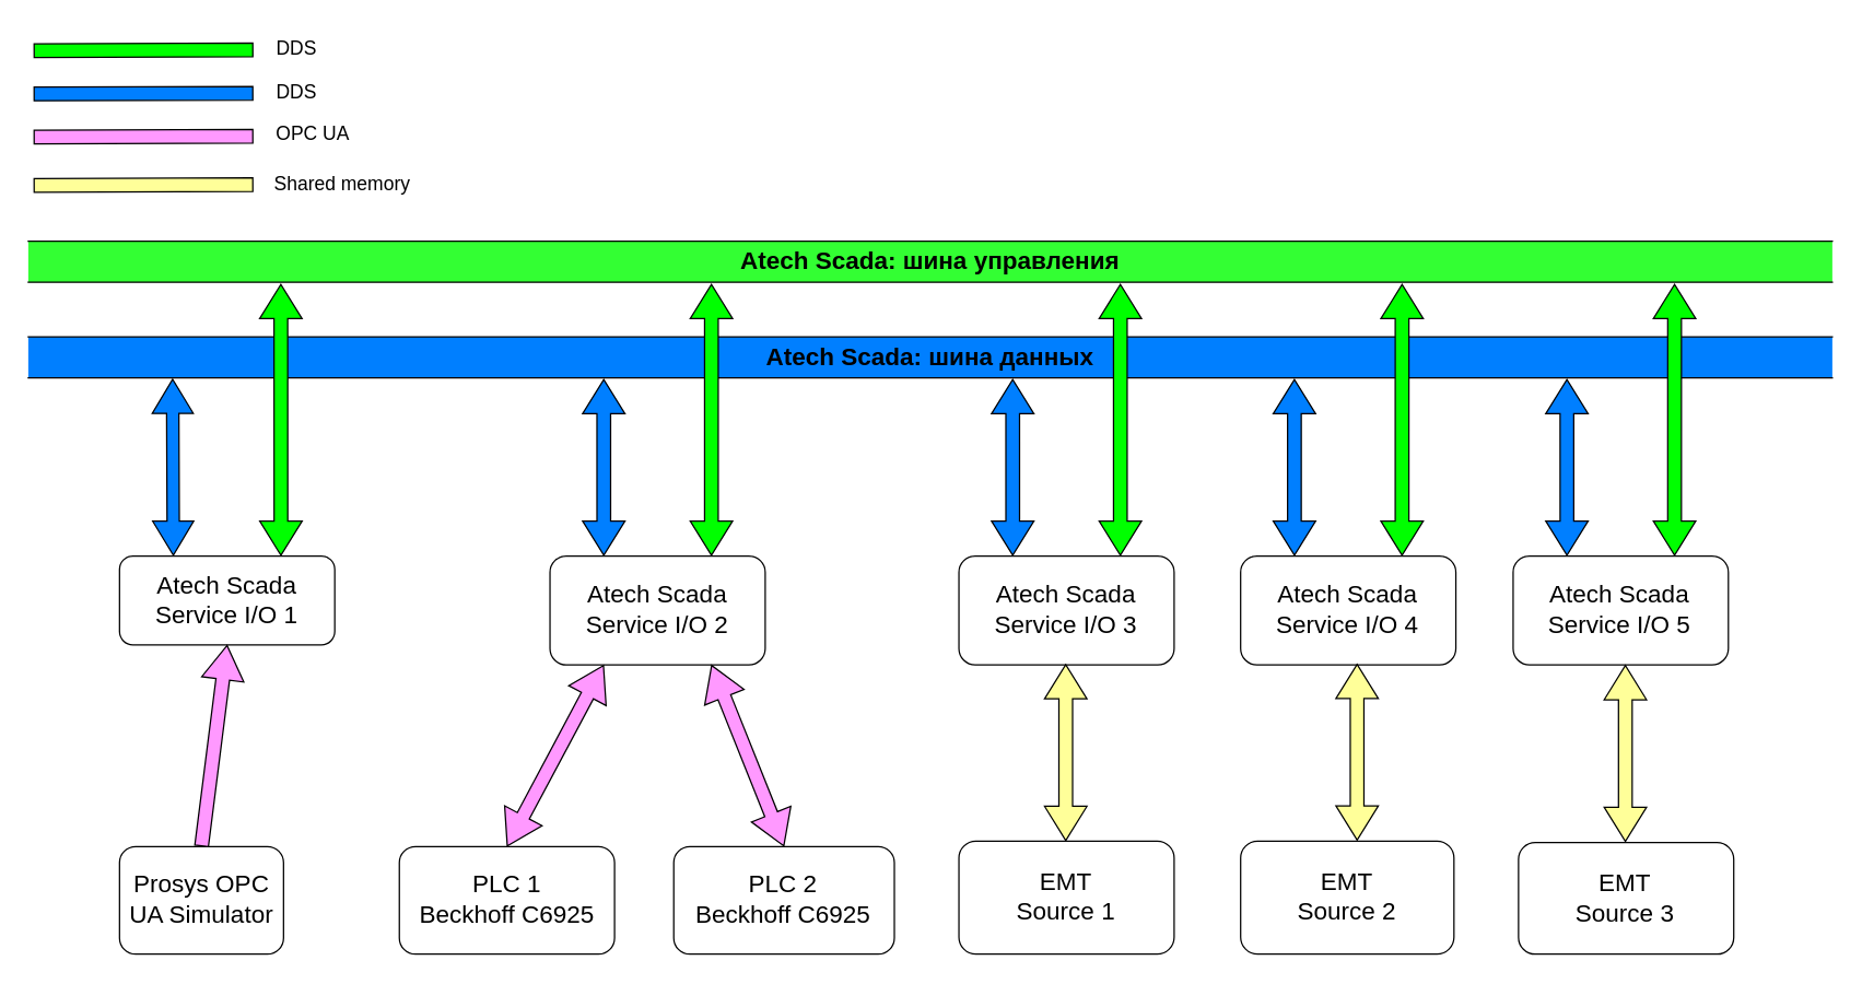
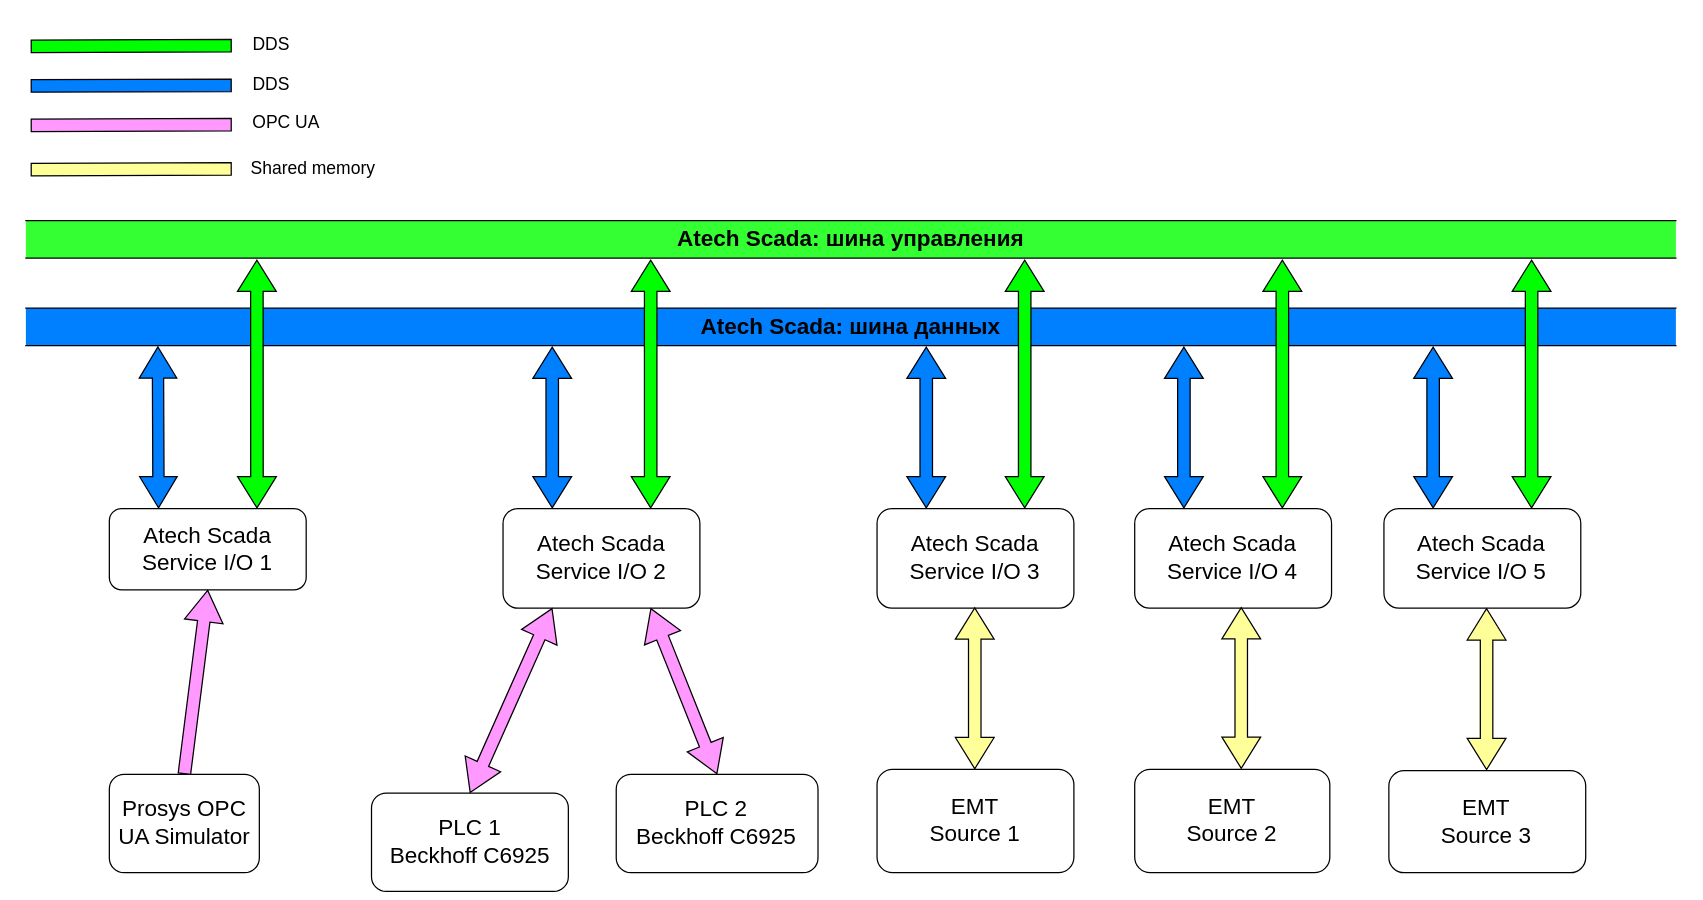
  <mxCell id="0" />
  <mxCell id="1" parent="0" />
  <mxCell id="2" value="&lt;span style=&quot;font-size: 18px;&quot;&gt;&lt;b&gt;Atech Scada: шина данных&lt;/b&gt;&lt;/span&gt;" style="shape=partialRectangle;whiteSpace=wrap;html=1;left=0;right=0;fillColor=#007FFF;" parent="1" vertex="1"><mxGeometry x="20" y="246" width="1320" height="30" as="geometry" /></mxCell>
  <mxCell id="3" value="&lt;font style=&quot;font-size: 18px;&quot;&gt;&lt;b&gt;Atech Scada: шина управления&lt;/b&gt;&lt;/font&gt;" style="shape=partialRectangle;whiteSpace=wrap;html=1;left=0;right=0;fillColor=#33FF33;" parent="1" vertex="1"><mxGeometry x="20" y="176" width="1320" height="30" as="geometry" /></mxCell>
  <mxCell id="4" value="Prosys OPC UA Simulator" style="rounded=1;whiteSpace=wrap;html=1;fontSize=18;fillColor=#FFFFFF;" parent="1" vertex="1"><mxGeometry x="86.77" y="618.91" width="120" height="78.74" as="geometry" /></mxCell>
- <mxCell id="5" value="PLC 1&lt;br&gt;Beckhoff C6925" style="rounded=1;whiteSpace=wrap;html=1;fontSize=18;fillColor=#FFFFFF;" parent="1" vertex="1"><mxGeometry x="291.5" y="618.91" width="157.48" height="78.74" as="geometry" /></mxCell>
+ <mxCell id="5" value="PLC 1&lt;br&gt;Beckhoff C6925" style="rounded=1;whiteSpace=wrap;html=1;fontSize=18;fillColor=#FFFFFF;" parent="1" vertex="1"><mxGeometry x="296.5" y="633.91" width="157.48" height="78.74" as="geometry" /></mxCell>
  <mxCell id="6" value="PLC 2&lt;br&gt;Beckhoff C6925" style="rounded=1;whiteSpace=wrap;html=1;fontSize=18;fillColor=#FFFFFF;" parent="1" vertex="1"><mxGeometry x="492.29" y="618.91" width="161.41" height="78.74" as="geometry" /></mxCell>
  <mxCell id="7" value="EMT &lt;br&gt;Source 1" style="rounded=1;whiteSpace=wrap;html=1;fontSize=18;fillColor=#FFFFFF;" parent="1" vertex="1"><mxGeometry x="700.94" y="614.98" width="157.48" height="82.67" as="geometry" /></mxCell>
  <mxCell id="8" value="Atech Scada&lt;br&gt;Service I/O 1" style="rounded=1;whiteSpace=wrap;html=1;fontSize=18;fillColor=#FFFFFF;" parent="1" vertex="1"><mxGeometry x="86.77" y="406.31" width="157.48" height="65" as="geometry" /></mxCell>
  <mxCell id="9" value="Atech Scada&lt;br&gt;Service I/O 2" style="rounded=1;whiteSpace=wrap;html=1;fontSize=18;fillColor=#FFFFFF;" parent="1" vertex="1"><mxGeometry x="401.73" y="406.31" width="157.48" height="79.69" as="geometry" /></mxCell>
  <mxCell id="10" value="EMT &lt;br&gt;Source 2" style="rounded=1;whiteSpace=wrap;html=1;fontSize=18;fillColor=#FFFFFF;" parent="1" vertex="1"><mxGeometry x="907.07" y="614.98" width="156.08" height="82.67" as="geometry" /></mxCell>
  <mxCell id="11" value="EMT &lt;br&gt;Source 3" style="rounded=1;whiteSpace=wrap;html=1;fontSize=18;fillColor=#FFFFFF;" parent="1" vertex="1"><mxGeometry x="1110.39" y="616" width="157.48" height="81.65" as="geometry" /></mxCell>
  <mxCell id="12" value="" style="shape=flexArrow;endArrow=classic;startArrow=classic;html=1;rounded=0;fontSize=6;startSize=8;endSize=8;exitX=0.25;exitY=0;exitDx=0;exitDy=0;fillColor=#007FFF;entryX=0.08;entryY=1.016;entryDx=0;entryDy=0;entryPerimeter=0;strokeWidth=1;width=9;" parent="1" source="8" target="2" edge="1"><mxGeometry width="100" height="100" relative="1" as="geometry"><mxPoint x="232.44" y="608.68" as="sourcePoint" /><mxPoint x="126" y="308" as="targetPoint" /></mxGeometry></mxCell>
  <mxCell id="13" value="" style="shape=flexArrow;endArrow=classic;startArrow=classic;html=1;rounded=0;fontSize=8;startSize=8;endSize=8;exitX=0.25;exitY=0;exitDx=0;exitDy=0;fillColor=#007FFF;entryX=0.319;entryY=1.023;entryDx=0;entryDy=0;entryPerimeter=0;" parent="1" source="9" target="2" edge="1"><mxGeometry width="100" height="100" relative="1" as="geometry"><mxPoint x="453.457" y="404.827" as="sourcePoint" /><mxPoint x="452.917" y="274.997" as="targetPoint" /></mxGeometry></mxCell>
  <mxCell id="14" value="" style="shape=flexArrow;endArrow=classic;startArrow=classic;html=1;rounded=0;fontSize=8;startSize=8;endSize=8;exitX=0.75;exitY=0;exitDx=0;exitDy=0;fillColor=#00ff00;entryX=0.14;entryY=1.038;entryDx=0;entryDy=0;entryPerimeter=0;" parent="1" source="8" target="3" edge="1"><mxGeometry width="100" height="100" relative="1" as="geometry"><mxPoint x="201.487" y="406.307" as="sourcePoint" /><mxPoint x="200.947" y="276.477" as="targetPoint" /></mxGeometry></mxCell>
  <mxCell id="15" value="" style="shape=flexArrow;endArrow=classic;startArrow=classic;html=1;rounded=0;fontSize=8;startSize=8;endSize=8;exitX=0.75;exitY=0;exitDx=0;exitDy=0;fillColor=#00ff00;entryX=0.14;entryY=1.038;entryDx=0;entryDy=0;entryPerimeter=0;" parent="1" source="9" edge="1"><mxGeometry width="100" height="100" relative="1" as="geometry"><mxPoint x="519.927" y="406.307" as="sourcePoint" /><mxPoint x="519.847" y="207.137" as="targetPoint" /></mxGeometry></mxCell>
  <mxCell id="16" value="Atech Scada&lt;br&gt;Service I/O 3" style="rounded=1;whiteSpace=wrap;html=1;fontSize=18;fillColor=#FFFFFF;" parent="1" vertex="1"><mxGeometry x="700.937" y="406.307" width="157.48" height="79.69" as="geometry" /></mxCell>
  <mxCell id="17" value="" style="shape=flexArrow;endArrow=classic;startArrow=classic;html=1;rounded=0;fontSize=8;startSize=8;endSize=8;exitX=0.25;exitY=0;exitDx=0;exitDy=0;fillColor=#007FFF;entryX=0.319;entryY=1.023;entryDx=0;entryDy=0;entryPerimeter=0;" parent="1" source="16" edge="1"><mxGeometry width="100" height="100" relative="1" as="geometry"><mxPoint x="752.664" y="404.824" as="sourcePoint" /><mxPoint x="740.287" y="276.687" as="targetPoint" /></mxGeometry></mxCell>
  <mxCell id="18" value="" style="shape=flexArrow;endArrow=classic;startArrow=classic;html=1;rounded=0;fontSize=8;startSize=8;endSize=8;exitX=0.75;exitY=0;exitDx=0;exitDy=0;fillColor=#00ff00;entryX=0.14;entryY=1.038;entryDx=0;entryDy=0;entryPerimeter=0;" parent="1" source="16" edge="1"><mxGeometry width="100" height="100" relative="1" as="geometry"><mxPoint x="819.134" y="406.304" as="sourcePoint" /><mxPoint x="819.054" y="207.134" as="targetPoint" /></mxGeometry></mxCell>
  <mxCell id="19" value="Atech Scada&lt;br&gt;Service I/O 4" style="rounded=1;whiteSpace=wrap;html=1;fontSize=18;fillColor=#FFFFFF;" parent="1" vertex="1"><mxGeometry x="907.064" y="406.304" width="157.48" height="79.69" as="geometry" /></mxCell>
  <mxCell id="20" value="" style="shape=flexArrow;endArrow=classic;startArrow=classic;html=1;rounded=0;fontSize=8;startSize=8;endSize=8;exitX=0.25;exitY=0;exitDx=0;exitDy=0;fillColor=#007FFF;entryX=0.319;entryY=1.023;entryDx=0;entryDy=0;entryPerimeter=0;" parent="1" source="19" edge="1"><mxGeometry width="100" height="100" relative="1" as="geometry"><mxPoint x="958.791" y="404.821" as="sourcePoint" /><mxPoint x="946.414" y="276.684" as="targetPoint" /></mxGeometry></mxCell>
  <mxCell id="21" value="" style="shape=flexArrow;endArrow=classic;startArrow=classic;html=1;rounded=0;fontSize=8;startSize=8;endSize=8;exitX=0.75;exitY=0;exitDx=0;exitDy=0;fillColor=#00ff00;entryX=0.14;entryY=1.038;entryDx=0;entryDy=0;entryPerimeter=0;" parent="1" source="19" edge="1"><mxGeometry width="100" height="100" relative="1" as="geometry"><mxPoint x="1025.261" y="406.301" as="sourcePoint" /><mxPoint x="1025.181" y="207.131" as="targetPoint" /></mxGeometry></mxCell>
  <mxCell id="22" value="Atech Scada&lt;br&gt;Service I/O 5" style="rounded=1;whiteSpace=wrap;html=1;fontSize=18;fillColor=#FFFFFF;" parent="1" vertex="1"><mxGeometry x="1106.451" y="406.311" width="157.48" height="79.69" as="geometry" /></mxCell>
  <mxCell id="23" value="" style="shape=flexArrow;endArrow=classic;startArrow=classic;html=1;rounded=0;fontSize=8;startSize=8;endSize=8;exitX=0.25;exitY=0;exitDx=0;exitDy=0;fillColor=#007FFF;entryX=0.319;entryY=1.023;entryDx=0;entryDy=0;entryPerimeter=0;" parent="1" source="22" edge="1"><mxGeometry width="100" height="100" relative="1" as="geometry"><mxPoint x="1158.178" y="404.828" as="sourcePoint" /><mxPoint x="1145.801" y="276.691" as="targetPoint" /></mxGeometry></mxCell>
  <mxCell id="24" value="" style="shape=flexArrow;endArrow=classic;startArrow=classic;html=1;rounded=0;fontSize=8;startSize=8;endSize=8;exitX=0.75;exitY=0;exitDx=0;exitDy=0;fillColor=#00ff00;entryX=0.14;entryY=1.038;entryDx=0;entryDy=0;entryPerimeter=0;" parent="1" source="22" edge="1"><mxGeometry width="100" height="100" relative="1" as="geometry"><mxPoint x="1224.648" y="406.308" as="sourcePoint" /><mxPoint x="1224.568" y="207.138" as="targetPoint" /></mxGeometry></mxCell>
  <mxCell id="25" value="" style="shape=flexArrow;endArrow=classic;startArrow=classic;html=1;rounded=0;fontSize=8;startSize=8;endSize=8;exitX=0.25;exitY=0;exitDx=0;exitDy=0;fillColor=#FFFF99;entryX=0.319;entryY=1.023;entryDx=0;entryDy=0;entryPerimeter=0;" parent="1" edge="1"><mxGeometry width="100" height="100" relative="1" as="geometry"><mxPoint x="779.114" y="614.974" as="sourcePoint" /><mxPoint x="779.094" y="485.354" as="targetPoint" /></mxGeometry></mxCell>
  <mxCell id="26" value="" style="shape=flexArrow;endArrow=classic;startArrow=classic;html=1;rounded=0;fontSize=8;startSize=8;endSize=8;exitX=0.25;exitY=0;exitDx=0;exitDy=0;fillColor=#FFFF99;entryX=0.319;entryY=1.023;entryDx=0;entryDy=0;entryPerimeter=0;" parent="1" edge="1"><mxGeometry width="100" height="100" relative="1" as="geometry"><mxPoint x="992.301" y="614.671" as="sourcePoint" /><mxPoint x="992.281" y="485.051" as="targetPoint" /></mxGeometry></mxCell>
  <mxCell id="27" value="" style="shape=flexArrow;endArrow=classic;startArrow=classic;html=1;rounded=0;fontSize=8;startSize=8;endSize=8;exitX=0.25;exitY=0;exitDx=0;exitDy=0;fillColor=#FFFF99;entryX=0.319;entryY=1.023;entryDx=0;entryDy=0;entryPerimeter=0;" parent="1" edge="1"><mxGeometry width="100" height="100" relative="1" as="geometry"><mxPoint x="1188.568" y="615.618" as="sourcePoint" /><mxPoint x="1188.548" y="485.998" as="targetPoint" /></mxGeometry></mxCell>
  <mxCell id="28" value="" style="shape=flexArrow;endArrow=classic;startArrow=classic;html=1;rounded=0;fontSize=8;startSize=8;endSize=8;exitX=0.5;exitY=0;exitDx=0;exitDy=0;fillColor=#FF99FF;entryX=0.25;entryY=1;entryDx=0;entryDy=0;" parent="1" source="5" target="9" edge="1"><mxGeometry width="100" height="100" relative="1" as="geometry"><mxPoint x="370.001" y="618.911" as="sourcePoint" /><mxPoint x="369.981" y="489.291" as="targetPoint" /></mxGeometry></mxCell>
  <mxCell id="29" value="" style="shape=flexArrow;endArrow=classic;startArrow=classic;html=1;rounded=0;fontSize=8;startSize=8;endSize=8;exitX=0.5;exitY=0;exitDx=0;exitDy=0;fillColor=#FF99FF;entryX=0.75;entryY=1;entryDx=0;entryDy=0;" parent="1" source="6" target="9" edge="1"><mxGeometry width="100" height="100" relative="1" as="geometry"><mxPoint x="476.537" y="629.777" as="sourcePoint" /><mxPoint x="547.397" y="496.867" as="targetPoint" /></mxGeometry></mxCell>
  <mxCell id="30" value="" style="shape=flexArrow;endArrow=block;startArrow=none;html=1;rounded=0;fontSize=8;startSize=8;endSize=8;exitX=0.5;exitY=0;exitDx=0;exitDy=0;fillColor=#FF99FF;entryX=0.5;entryY=1;entryDx=0;entryDy=0;endFill=0;startFill=0;" parent="1" source="4" target="8" edge="1"><mxGeometry width="100" height="100" relative="1" as="geometry"><mxPoint x="114.327" y="622.847" as="sourcePoint" /><mxPoint x="185.187" y="489.937" as="targetPoint" /></mxGeometry></mxCell>
  <mxCell id="31" value="" style="endArrow=none;html=1;rounded=0;labelBackgroundColor=default;strokeColor=default;strokeWidth=1;fontFamily=Helvetica;fontSize=6;fontColor=default;startSize=8;endSize=8;fillColor=#00FF00;shape=flexArrow;curved=1;" parent="1" edge="1"><mxGeometry width="50" height="50" relative="1" as="geometry"><mxPoint x="23.78" y="36.54" as="sourcePoint" /><mxPoint x="184.78" y="36" as="targetPoint" /></mxGeometry></mxCell>
  <mxCell id="32" value="" style="endArrow=none;html=1;rounded=0;labelBackgroundColor=default;strokeColor=default;strokeWidth=1;fontFamily=Helvetica;fontSize=6;fontColor=default;startSize=8;endSize=8;fillColor=#007FFF;shape=flexArrow;curved=1;" parent="1" edge="1"><mxGeometry width="50" height="50" relative="1" as="geometry"><mxPoint x="23.777" y="68.267" as="sourcePoint" /><mxPoint x="184.777" y="67.727" as="targetPoint" /></mxGeometry></mxCell>
  <mxCell id="33" value="" style="endArrow=none;html=1;rounded=0;labelBackgroundColor=default;strokeColor=default;strokeWidth=1;fontFamily=Helvetica;fontSize=6;fontColor=default;startSize=8;endSize=8;fillColor=#FF99FF;shape=flexArrow;curved=1;" parent="1" edge="1"><mxGeometry width="50" height="50" relative="1" as="geometry"><mxPoint x="23.784" y="99.764" as="sourcePoint" /><mxPoint x="184.784" y="99.224" as="targetPoint" /></mxGeometry></mxCell>
  <mxCell id="34" value="" style="endArrow=none;html=1;rounded=0;labelBackgroundColor=default;strokeColor=default;strokeWidth=1;fontFamily=Helvetica;fontSize=6;fontColor=default;startSize=8;endSize=8;fillColor=#FFFF99;shape=flexArrow;curved=1;" parent="1" edge="1"><mxGeometry width="50" height="50" relative="1" as="geometry"><mxPoint x="23.781" y="135.201" as="sourcePoint" /><mxPoint x="184.781" y="134.661" as="targetPoint" /></mxGeometry></mxCell>
  <mxCell id="35" value="&lt;font style=&quot;font-size: 14px;&quot;&gt;DDS&amp;nbsp;&lt;/font&gt;" style="text;html=1;strokeColor=none;fillColor=none;align=center;verticalAlign=middle;whiteSpace=wrap;rounded=0;fontFamily=Helvetica;fontSize=6;fontColor=default;" parent="1" vertex="1"><mxGeometry x="193.07" y="20.49" width="51.18" height="30" as="geometry" /></mxCell>
  <mxCell id="36" value="&lt;font style=&quot;font-size: 14px;&quot;&gt;DDS&amp;nbsp;&lt;/font&gt;" style="text;html=1;strokeColor=none;fillColor=none;align=center;verticalAlign=middle;whiteSpace=wrap;rounded=0;fontFamily=Helvetica;fontSize=6;fontColor=default;" parent="1" vertex="1"><mxGeometry x="193.07" y="51.99" width="51.19" height="30" as="geometry" /></mxCell>
  <mxCell id="37" value="&lt;font style=&quot;font-size: 14px;&quot;&gt;OPC UA&lt;/font&gt;" style="text;html=1;strokeColor=none;fillColor=none;align=center;verticalAlign=middle;whiteSpace=wrap;rounded=0;fontFamily=Helvetica;fontSize=6;fontColor=default;" parent="1" vertex="1"><mxGeometry x="193.064" y="81.984" width="70.87" height="30" as="geometry" /></mxCell>
  <mxCell id="38" value="&lt;span style=&quot;font-size: 14px;&quot;&gt;Shared memory&lt;/span&gt;" style="text;html=1;strokeColor=none;fillColor=none;align=center;verticalAlign=middle;whiteSpace=wrap;rounded=0;fontFamily=Helvetica;fontSize=6;fontColor=default;" parent="1" vertex="1"><mxGeometry x="193.06" y="118.91" width="114.18" height="30" as="geometry" /></mxCell>
